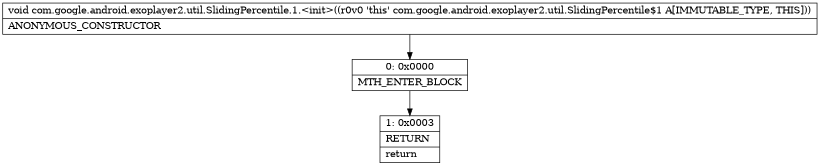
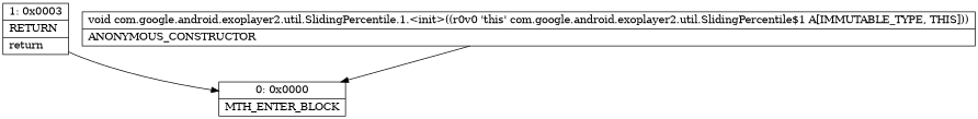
  digraph {
    node [shape=record]
    n1 [label="{0\:\ 0x0000|MTH_ENTER_BLOCK\l}"]
    n2 [label="{1\:\ 0x0003|RETURN\l|return\l}"]
    n3 [label="{void com.google.android.exoplayer2.util.SlidingPercentile.1.\<init\>((r0v0 'this' com.google.android.exoplayer2.util.SlidingPercentile$1 A[IMMUTABLE_TYPE, THIS]))  | ANONYMOUS_CONSTRUCTOR\l}"]
-   n1 -> n2
+   n2 -> n1
    n3 -> n1
  }
